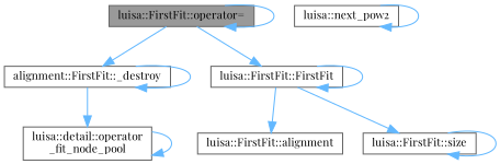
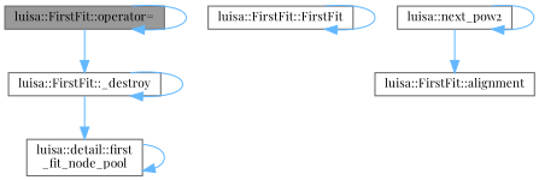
  digraph {
    fontname="Playfair Display"
    rankdir=TB
    node [color=grey40 fillcolor=white fontname="Playfair Display" fontsize=10 shape=box style=filled]
    edge [color=steelblue1 fontname="Playfair Display" fontsize=10 labelfontname=Helvetica labelfontsize=10 style=solid]
    n1 [color=gray40 fillcolor=grey60 fontcolor=black height=0.2 label="luisa::FirstFit::operator=" width=0.4]
-   n2 [height=0.2 label="alignment::FirstFit::_destroy" width=0.4]
+   n2 [height=0.2 label="luisa::FirstFit::_destroy" width=0.4]
    n3 [height=0.2 label="luisa::FirstFit::FirstFit" width=0.4]
-   n4 [height=0.2 label="luisa::detail::operator\l_fit_node_pool" width=0.4]
+   n4 [height=0.2 label="luisa::detail::first\l_fit_node_pool" width=0.4]
    n5 [height=0.2 label="luisa::FirstFit::alignment" width=0.4]
-   n6 [height=0.2 label="luisa::FirstFit::size" width=0.4]
    n7 [height=0.2 label="luisa::next_pow2" width=0.4]
    n1 -> n1
    n1 -> n2
-   n1 -> n3
    n2 -> n2
    n2 -> n4
    n3 -> n3
-   n3 -> n5
-   n3 -> n6
+   n7 -> n5
    n4 -> n4
-   n6 -> n6
    n7 -> n7
  }
